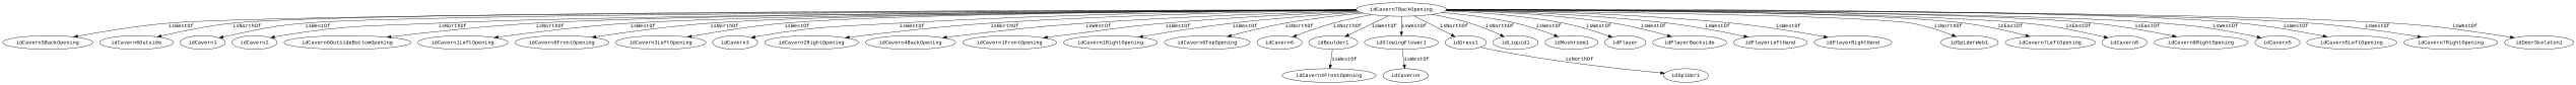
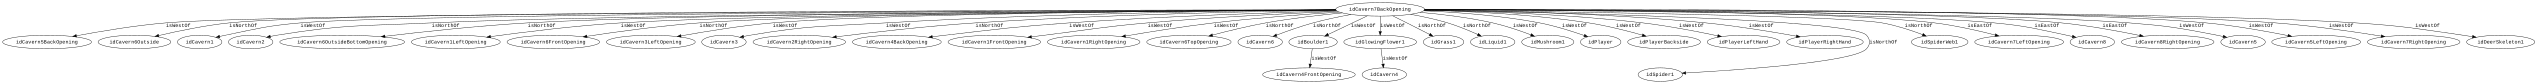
  strict digraph {
    fontname="Liberation Mono"
    node [fontname="Liberation Mono" node_type=entity_node]
    edge [edge_type=relationship fontname="Liberation Mono"]
    idCavern7BackOpening
    idCavern5BackOpening
    idCavern6Outside
    idCavern1
    idCavern2
    idCavern6OutsideBottomOpening
    idCavern1LeftOpening
    idCavern6FrontOpening
    idCavern3LeftOpening
    idCavern3
    idCavern2RightOpening
    idCavern4BackOpening
    idCavern1FrontOpening
    idCavern1RightOpening
    idCavern6TopOpening
    idCavern6
    idBoulder1
    idGlowingFlower1
    idGrass1
    idLiquid1
    idMushroom1
    idPlayer
    idPlayerBackside
    idPlayerLeftHand
    idPlayerRightHand
    idSpider1
    idSpiderWeb1
    idCavern7LeftOpening
    idCavern8
    idCavern8RightOpening
    idCavern5
    idCavern5LeftOpening
    idCavern7RightOpening
    idDeerSkeleton1
    idCavern4FrontOpening
    idCavern4
    idCavern7BackOpening -> idCavern5BackOpening [label=isWestOf]
    idCavern7BackOpening -> idCavern6Outside [label=isNorthOf]
    idCavern7BackOpening -> idCavern1 [label=isWestOf]
    idCavern7BackOpening -> idCavern2 [label=isNorthOf]
    idCavern7BackOpening -> idCavern6OutsideBottomOpening [label=isNorthOf]
    idCavern7BackOpening -> idCavern1LeftOpening [label=isWestOf]
    idCavern7BackOpening -> idCavern6FrontOpening [label=isNorthOf]
    idCavern7BackOpening -> idCavern3LeftOpening [label=isWestOf]
    idCavern7BackOpening -> idCavern3 [label=isWestOf]
    idCavern7BackOpening -> idCavern2RightOpening [label=isNorthOf]
    idCavern7BackOpening -> idCavern4BackOpening [label=isWestOf]
    idCavern7BackOpening -> idCavern1FrontOpening [label=isWestOf]
    idCavern7BackOpening -> idCavern1RightOpening [label=isWestOf]
    idCavern7BackOpening -> idCavern6TopOpening [label=isNorthOf]
    idCavern7BackOpening -> idCavern6 [label=isNorthOf]
    idCavern7BackOpening -> idBoulder1 [label=isWestOf]
    idCavern7BackOpening -> idGlowingFlower1 [label=isWestOf]
    idCavern7BackOpening -> idGrass1 [label=isNorthOf]
    idCavern7BackOpening -> idLiquid1 [label=isNorthOf]
    idCavern7BackOpening -> idMushroom1 [label=isWestOf]
    idCavern7BackOpening -> idPlayer [label=isWestOf]
    idCavern7BackOpening -> idPlayerBackside [label=isWestOf]
    idCavern7BackOpening -> idPlayerLeftHand [label=isWestOf]
    idCavern7BackOpening -> idPlayerRightHand [label=isWestOf]
-   idGrass1 -> idSpider1 [label=isNorthOf]
+   idCavern7BackOpening -> idSpider1 [label=isNorthOf]
    idCavern7BackOpening -> idSpiderWeb1 [label=isNorthOf]
    idCavern7BackOpening -> idCavern7LeftOpening [label=isEastOf]
    idCavern7BackOpening -> idCavern8 [label=isEastOf]
    idCavern7BackOpening -> idCavern8RightOpening [label=isEastOf]
    idCavern7BackOpening -> idCavern5 [label=isWestOf]
    idCavern7BackOpening -> idCavern5LeftOpening [label=isWestOf]
    idCavern7BackOpening -> idCavern7RightOpening [label=isWestOf]
    idCavern7BackOpening -> idDeerSkeleton1 [label=isWestOf]
    idBoulder1 -> idCavern4FrontOpening [label=isWestOf]
    idGlowingFlower1 -> idCavern4 [label=isWestOf]
  }
